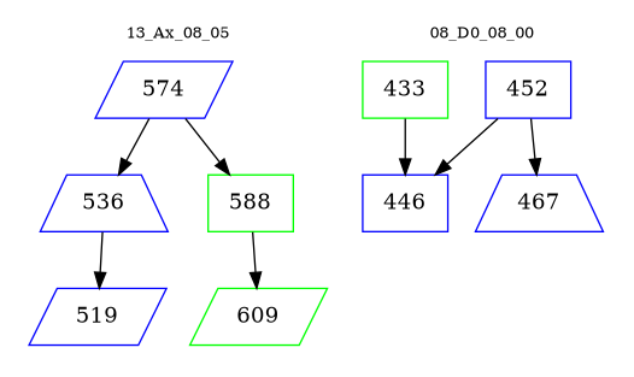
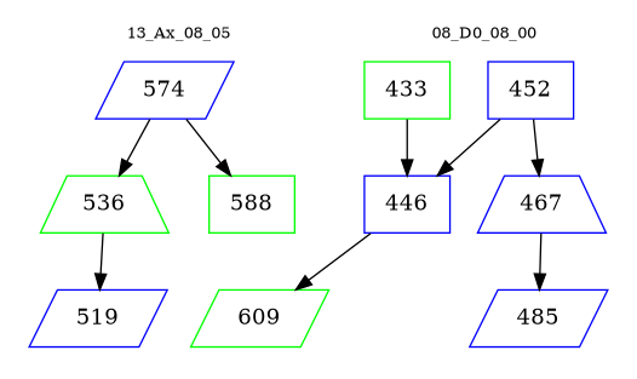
  digraph {
    node [color=blue shape=parallelogram]
    edge [color=black]
    n1 [label=574]
-   n2 [label=536 shape=trapezium]
+   n2 [color=green label=536 shape=trapezium]
    n3 [color=green label=588 shape=box]
    n4 [label=519]
    n5 [color=green label=609]
    n6 [label=452 shape=box]
    n7 [label=446 shape=box]
    n8 [label=467 shape=trapezium]
    n9 [color=green label=433 shape=box]
+   n10 [label=485]
    subgraph cluster_1 {
      color=white
      fontsize=10
      label="13_Ax_08_05"
      n1
      n2
      n3
      n4
      n5
    }
    subgraph cluster_2 {
      color=white
      fontsize=10
      label="08_D0_08_00"
      n6
      n7
      n8
      n9
+     n10
    }
    n1 -> n2
    n1 -> n3
    n2 -> n4
-   n3 -> n5
+   n7 -> n5
    n6 -> n7
    n6 -> n8
+   n8 -> n10
    n9 -> n7
  }
